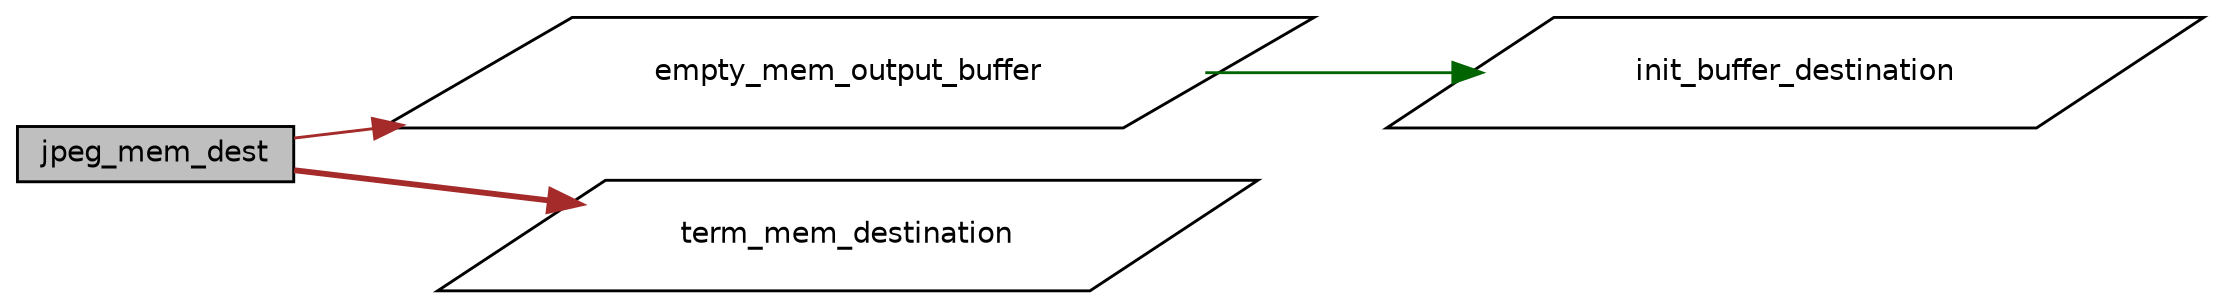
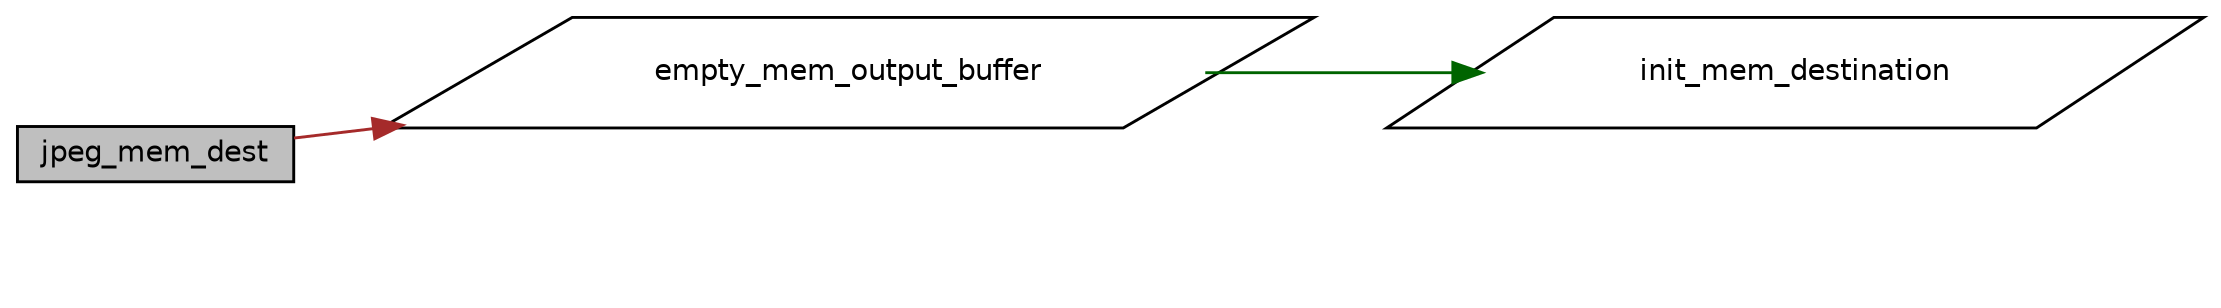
  digraph {
    rankdir=LR
    node [color=black fontname=Helvetica fontsize=10 shape=parallelogram]
    edge [color=brown fontname=Helvetica fontsize=10 labelfontname=Helvetica labelfontsize=10 style=solid]
    n1 [fillcolor=grey75 fontcolor=black height=0.2 label=jpeg_mem_dest shape=box style=filled width=0.4]
    n2 [height=0.2 label=empty_mem_output_buffer width=0.4]
-   n3 [height=0.2 label=term_mem_destination width=0.4]
-   n4 [height=0.2 label=init_buffer_destination width=0.4]
+   n4 [height=0.2 label=init_mem_destination width=0.4]
    n1 -> n2
-   n1 -> n3 [style=bold]
    n2 -> n4 [color=darkgreen]
  }
